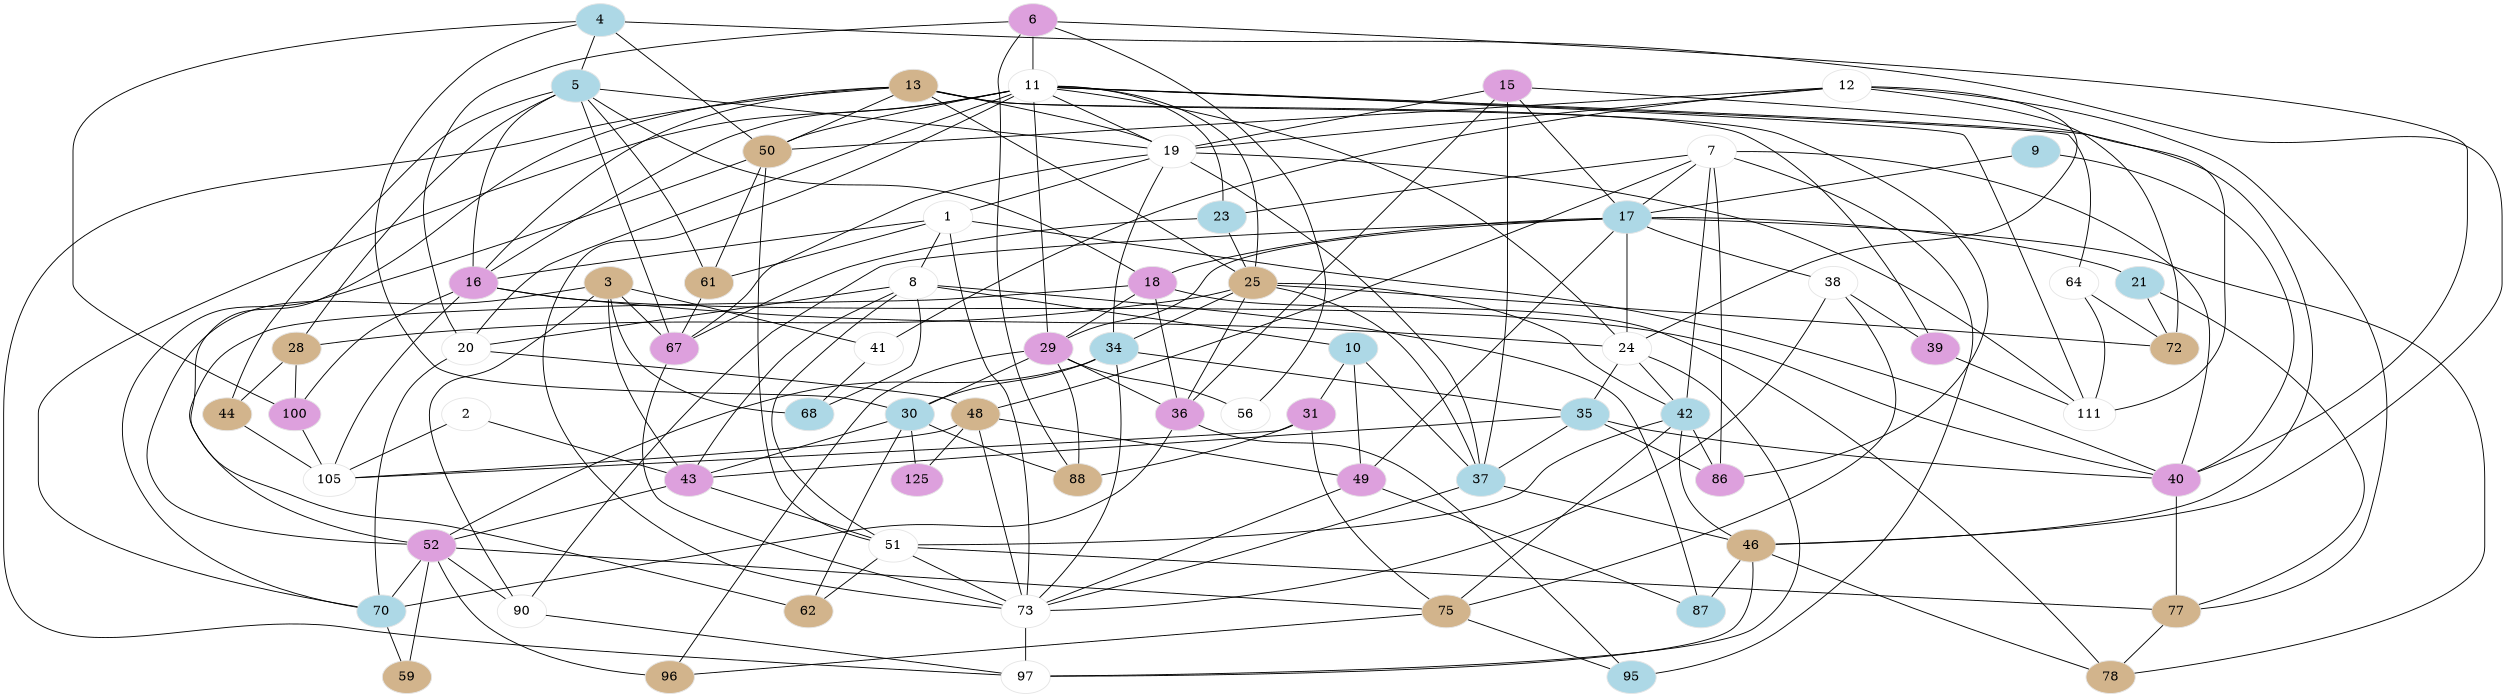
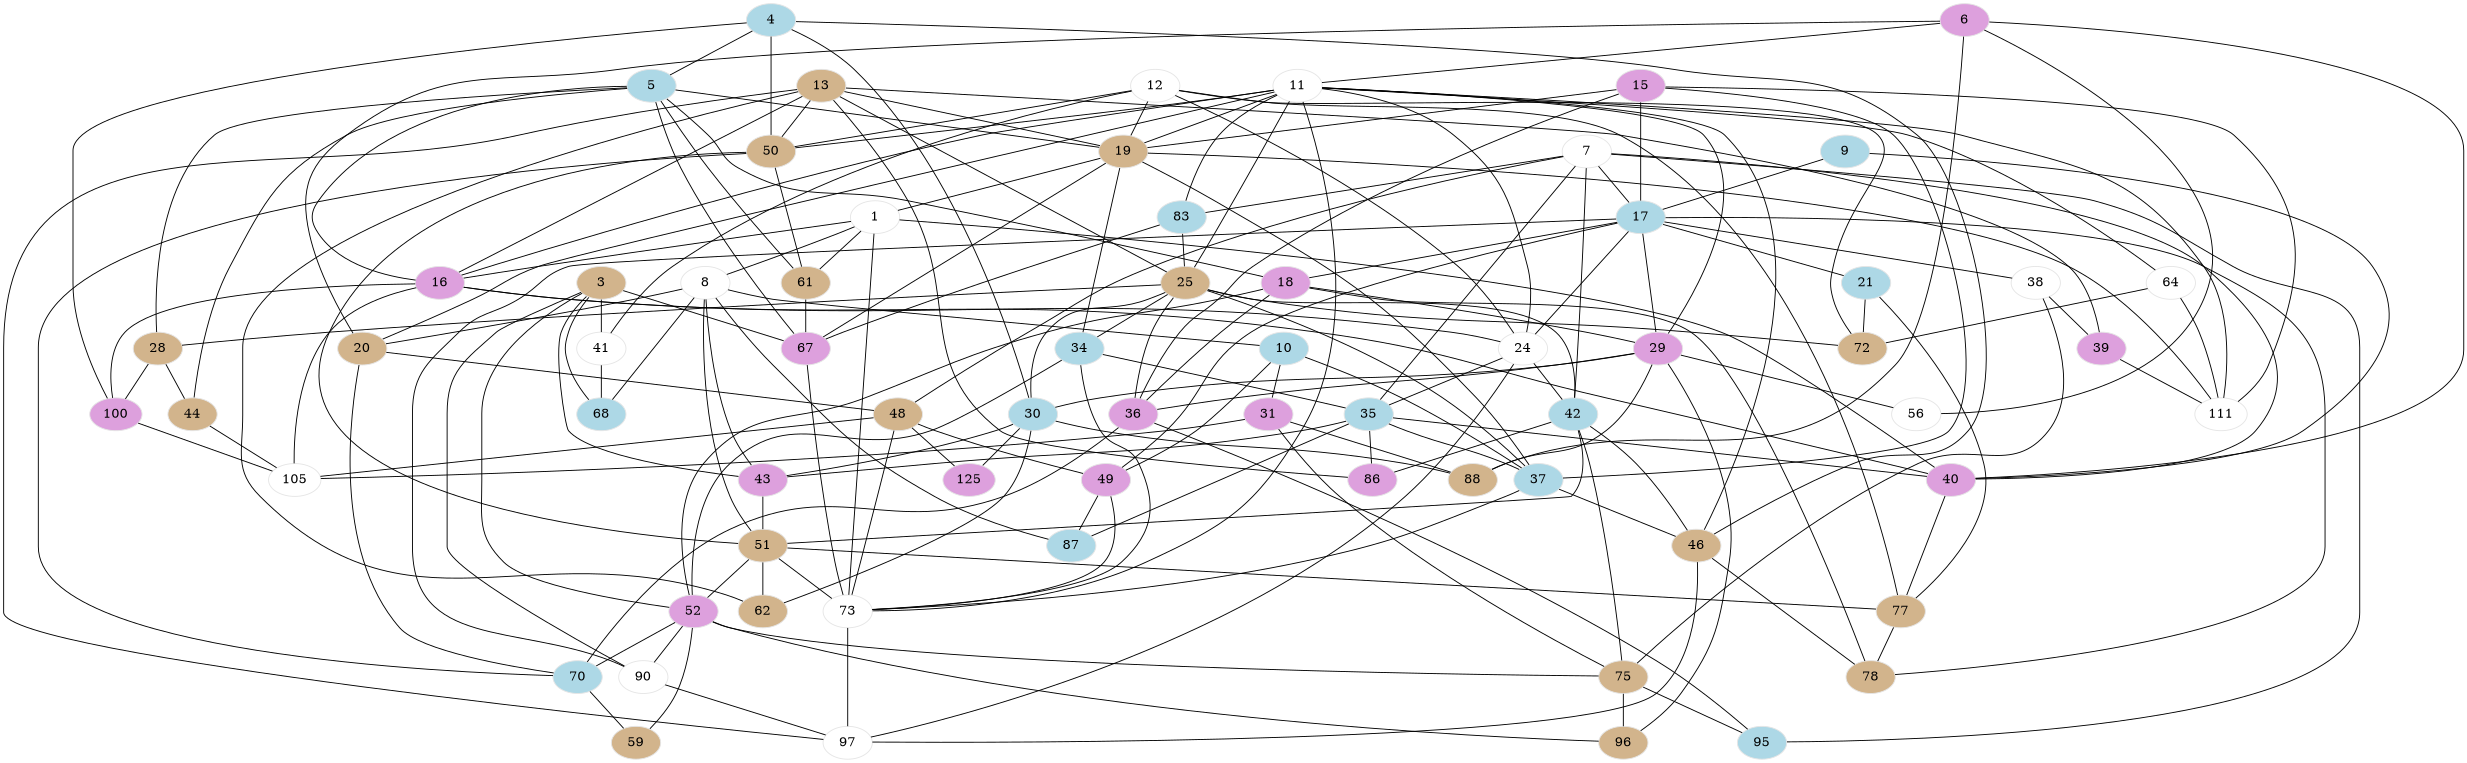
  graph {
    fontname="DejaVu Serif"
    node [color=gray90 fillcolor=white fontname="DejaVu Serif" style=filled]
    edge [fontname="DejaVu Serif"]
    1 [super="+26"]
    8 [super="+14"]
    16 [fillcolor=plum super="+55"]
    40 [fillcolor=plum]
    61 [fillcolor=tan super="+89"]
    73 [super="+120+130+98+84+131+119"]
    43 [fillcolor=plum super="+132"]
    68 [fillcolor=lightblue]
-   20 [super="+71"]
+   20 [fillcolor=tan super="+71"]
    10 [fillcolor=lightblue]
-   51 [super="+115"]
+   51 [fillcolor=tan super="+115"]
    87 [fillcolor=lightblue]
    105 [super="+108"]
    100 [fillcolor=plum]
    24 [super="+27"]
    77 [fillcolor=tan super="+101"]
    67 [fillcolor=plum super="+85"]
    97
    52 [fillcolor=plum super="+126"]
-   2
    3 [fillcolor=tan super="+76+116"]
    41 [super="+128"]
    90 [super="+135"]
    70 [fillcolor=lightblue super="+134"]
    96 [fillcolor=tan]
    75 [fillcolor=tan super="+93"]
    n27 [fillcolor=tan label=59]
    4 [fillcolor=lightblue super="+65"]
    5 [fillcolor=lightblue super="+57+103"]
    30 [fillcolor=lightblue super="+33"]
    46 [fillcolor=tan super="+58"]
    50 [fillcolor=tan super="+123+118"]
    18 [fillcolor=plum super="+83+94"]
-   19 [super="+113"]
+   19 [fillcolor=tan super="+113"]
    28 [fillcolor=tan]
    44 [fillcolor=tan]
    88 [fillcolor=tan]
    62 [fillcolor=tan]
    125 [fillcolor=plum]
    78 [fillcolor=tan super="+133"]
    29 [fillcolor=plum super="+74+136+53"]
    36 [fillcolor=plum super="+81+107"]
    37 [fillcolor=lightblue super="+106"]
    111
    34 [fillcolor=lightblue]
    6 [fillcolor=plum super="+47"]
    11 [super="+32+45"]
    56
-   23 [fillcolor=lightblue]
+   23 [fillcolor=lightblue label=83]
    25 [fillcolor=tan super="+112"]
    64
    48 [fillcolor=tan]
    7 [super="+137"]
    17 [fillcolor=lightblue super="+109+59"]
    35 [fillcolor=lightblue super="+69"]
    42 [fillcolor=lightblue super="+129+102"]
    95 [fillcolor=lightblue]
    49 [fillcolor=plum super="+110"]
    21 [fillcolor=lightblue]
    38
    86 [fillcolor=plum super="+124"]
    31 [fillcolor=plum super="+80"]
    9 [fillcolor=lightblue]
    72 [fillcolor=tan super="+91"]
    12 [super="+114"]
    13 [fillcolor=tan super="+82+22"]
    39 [fillcolor=plum]
    15 [fillcolor=plum super="+127"]
    1 -- 8
    1 -- 16
    1 -- 40
    1 -- 61
    1 -- 73 [weight=4]
    8 -- 43
    8 -- 68
    8 -- 20
    8 -- 10
    8 -- 51
    8 -- 87
    16 -- 40
    16 -- 105
    16 -- 100
    16 -- 24
    40 -- 77
    61 -- 67
    73 -- 97
    43 -- 51
-   43 -- 52
+   51 -- 52
    20 -- 70
    20 -- 48
    10 -- 37
    10 -- 49
    10 -- 31
    51 -- 73 [weight=2]
    51 -- 77
    51 -- 62
    100 -- 105
    24 -- 97
    24 -- 35
    24 -- 42
    77 -- 78
    67 -- 73
    52 -- 90
    52 -- 70
    52 -- 96
    52 -- 75
    52 -- n27
-   2 -- 43
-   2 -- 105
    3 -- 43
    3 -- 68
    3 -- 67
    3 -- 52
    3 -- 41
    3 -- 90
    41 -- 68
    90 -- 97
    70 -- n27
    75 -- 96
    75 -- 95
    4 -- 100
    4 -- 5
    4 -- 30
    4 -- 46
    4 -- 50 [weight=2]
    5 -- 16
    5 -- 61
    5 -- 67
    5 -- 18 [weight=2]
    5 -- 19
    5 -- 28 [weight=2]
    5 -- 44
    30 -- 43
    30 -- 88
    30 -- 62
    30 -- 125
-   46 -- 87
+   35 -- 87
    46 -- 97
    46 -- 78
    50 -- 61
    50 -- 51
    50 -- 70
    18 -- 52
    18 -- 78
    18 -- 29 [weight=2]
    18 -- 36
    19 -- 1
    19 -- 67
    19 -- 37
    19 -- 111
    19 -- 34
    28 -- 100
    28 -- 44
    44 -- 105
    29 -- 96
    29 -- 30
    29 -- 88
    29 -- 36
    29 -- 56
    36 -- 70
    36 -- 95
    37 -- 73
    37 -- 46
    34 -- 73
    34 -- 52
    34 -- 35
    6 -- 40
    6 -- 20
    6 -- 88
    6 -- 11
    6 -- 56
    11 -- 16
    11 -- 73
    11 -- 20 [weight=2]
    11 -- 24
-   11 -- 70 [weight=2]
    11 -- 46
    11 -- 50
    11 -- 19
    11 -- 29
    11 -- 111
    11 -- 23
    11 -- 25
    11 -- 64
    23 -- 67
    23 -- 25
-   34 -- 30
+   25 -- 30
    25 -- 28
    25 -- 36
    25 -- 37
    25 -- 34
    25 -- 42
    25 -- 72
    64 -- 111
    64 -- 72
    48 -- 73
    48 -- 105
    48 -- 125
    48 -- 49
    7 -- 40
    7 -- 23
    7 -- 48
    7 -- 17
-   7 -- 86
+   7 -- 35
    7 -- 42
    7 -- 95
    17 -- 24
    17 -- 90
    17 -- 18
    17 -- 78
    17 -- 29 [weight=2]
    17 -- 49
    17 -- 21 [weight=2]
    17 -- 38
    35 -- 40
    35 -- 43
    35 -- 37
    35 -- 86
    42 -- 51
    42 -- 75
    42 -- 46
    42 -- 86
    49 -- 73
    49 -- 87
    21 -- 77
    21 -- 72
-   38 -- 73
    38 -- 75
    38 -- 39
    31 -- 105
    31 -- 75
    31 -- 88
    9 -- 40
    9 -- 17
    12 -- 24
    12 -- 77
    12 -- 41
    12 -- 50
    12 -- 19
    12 -- 72
    13 -- 16
    13 -- 97
    13 -- 50
    13 -- 19
    13 -- 62
    13 -- 25
    13 -- 86 [weight=2]
    13 -- 39
    39 -- 111
    15 -- 19
    15 -- 36
    15 -- 37
    15 -- 111
    15 -- 17
  }
